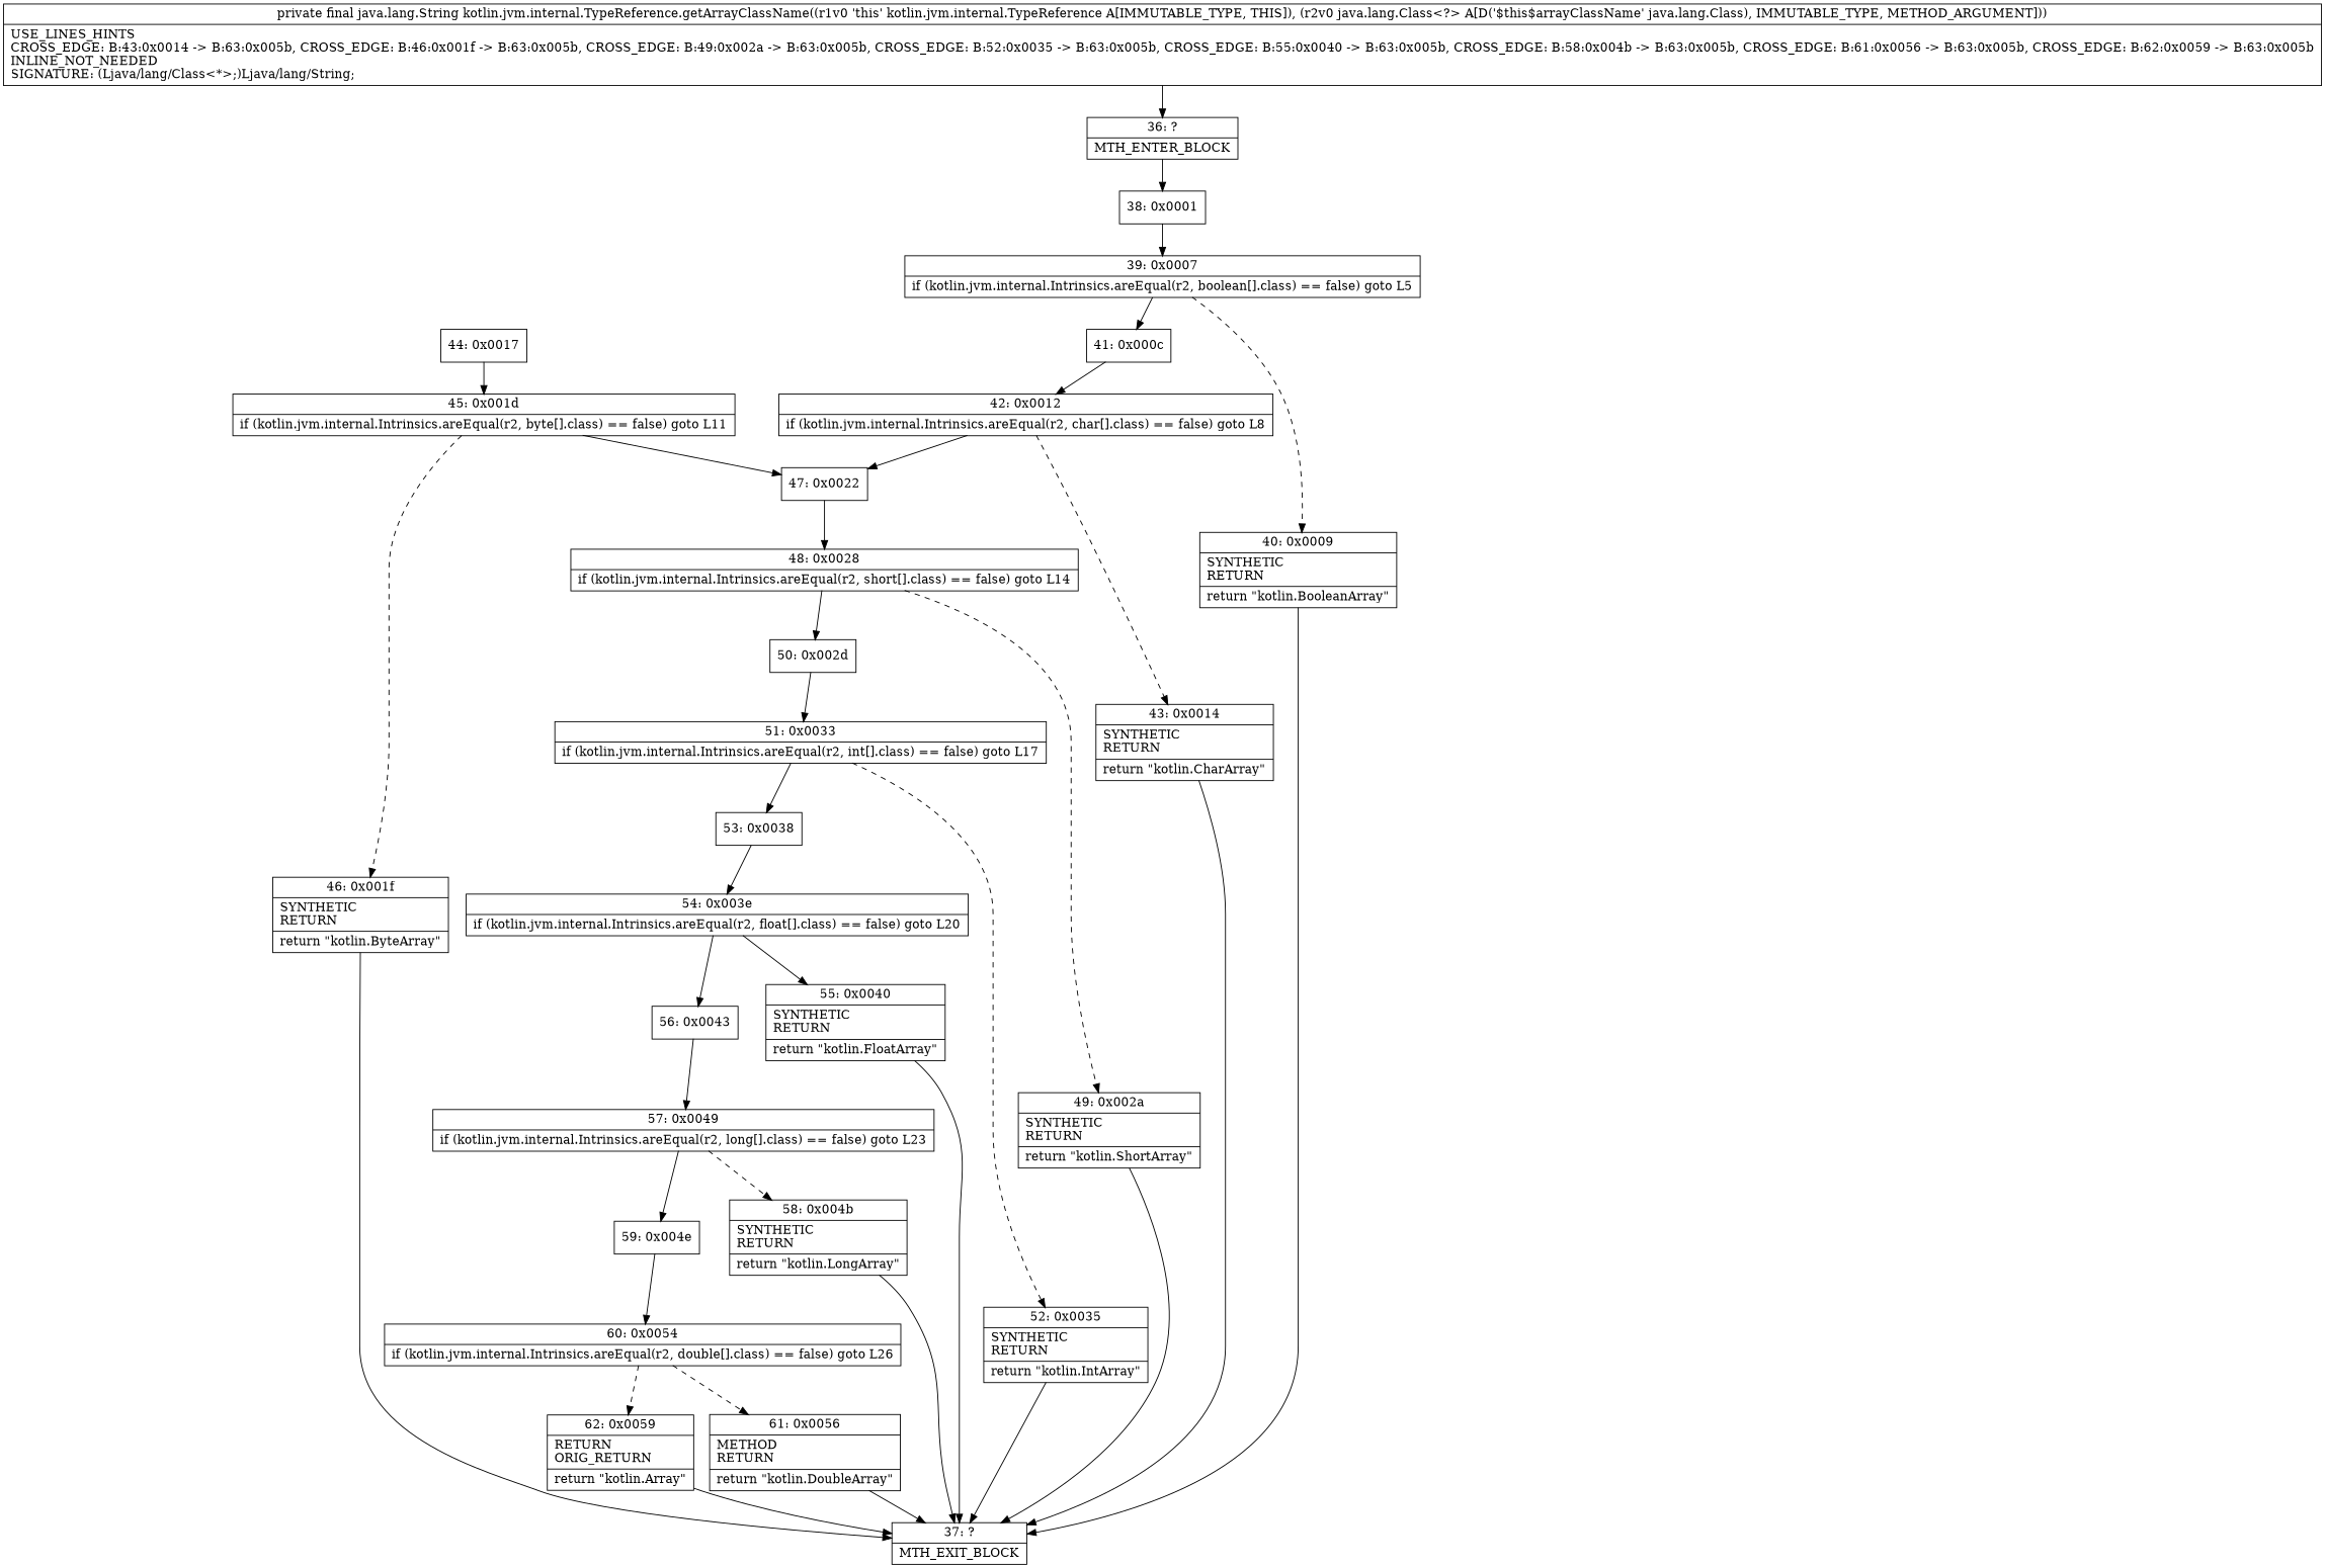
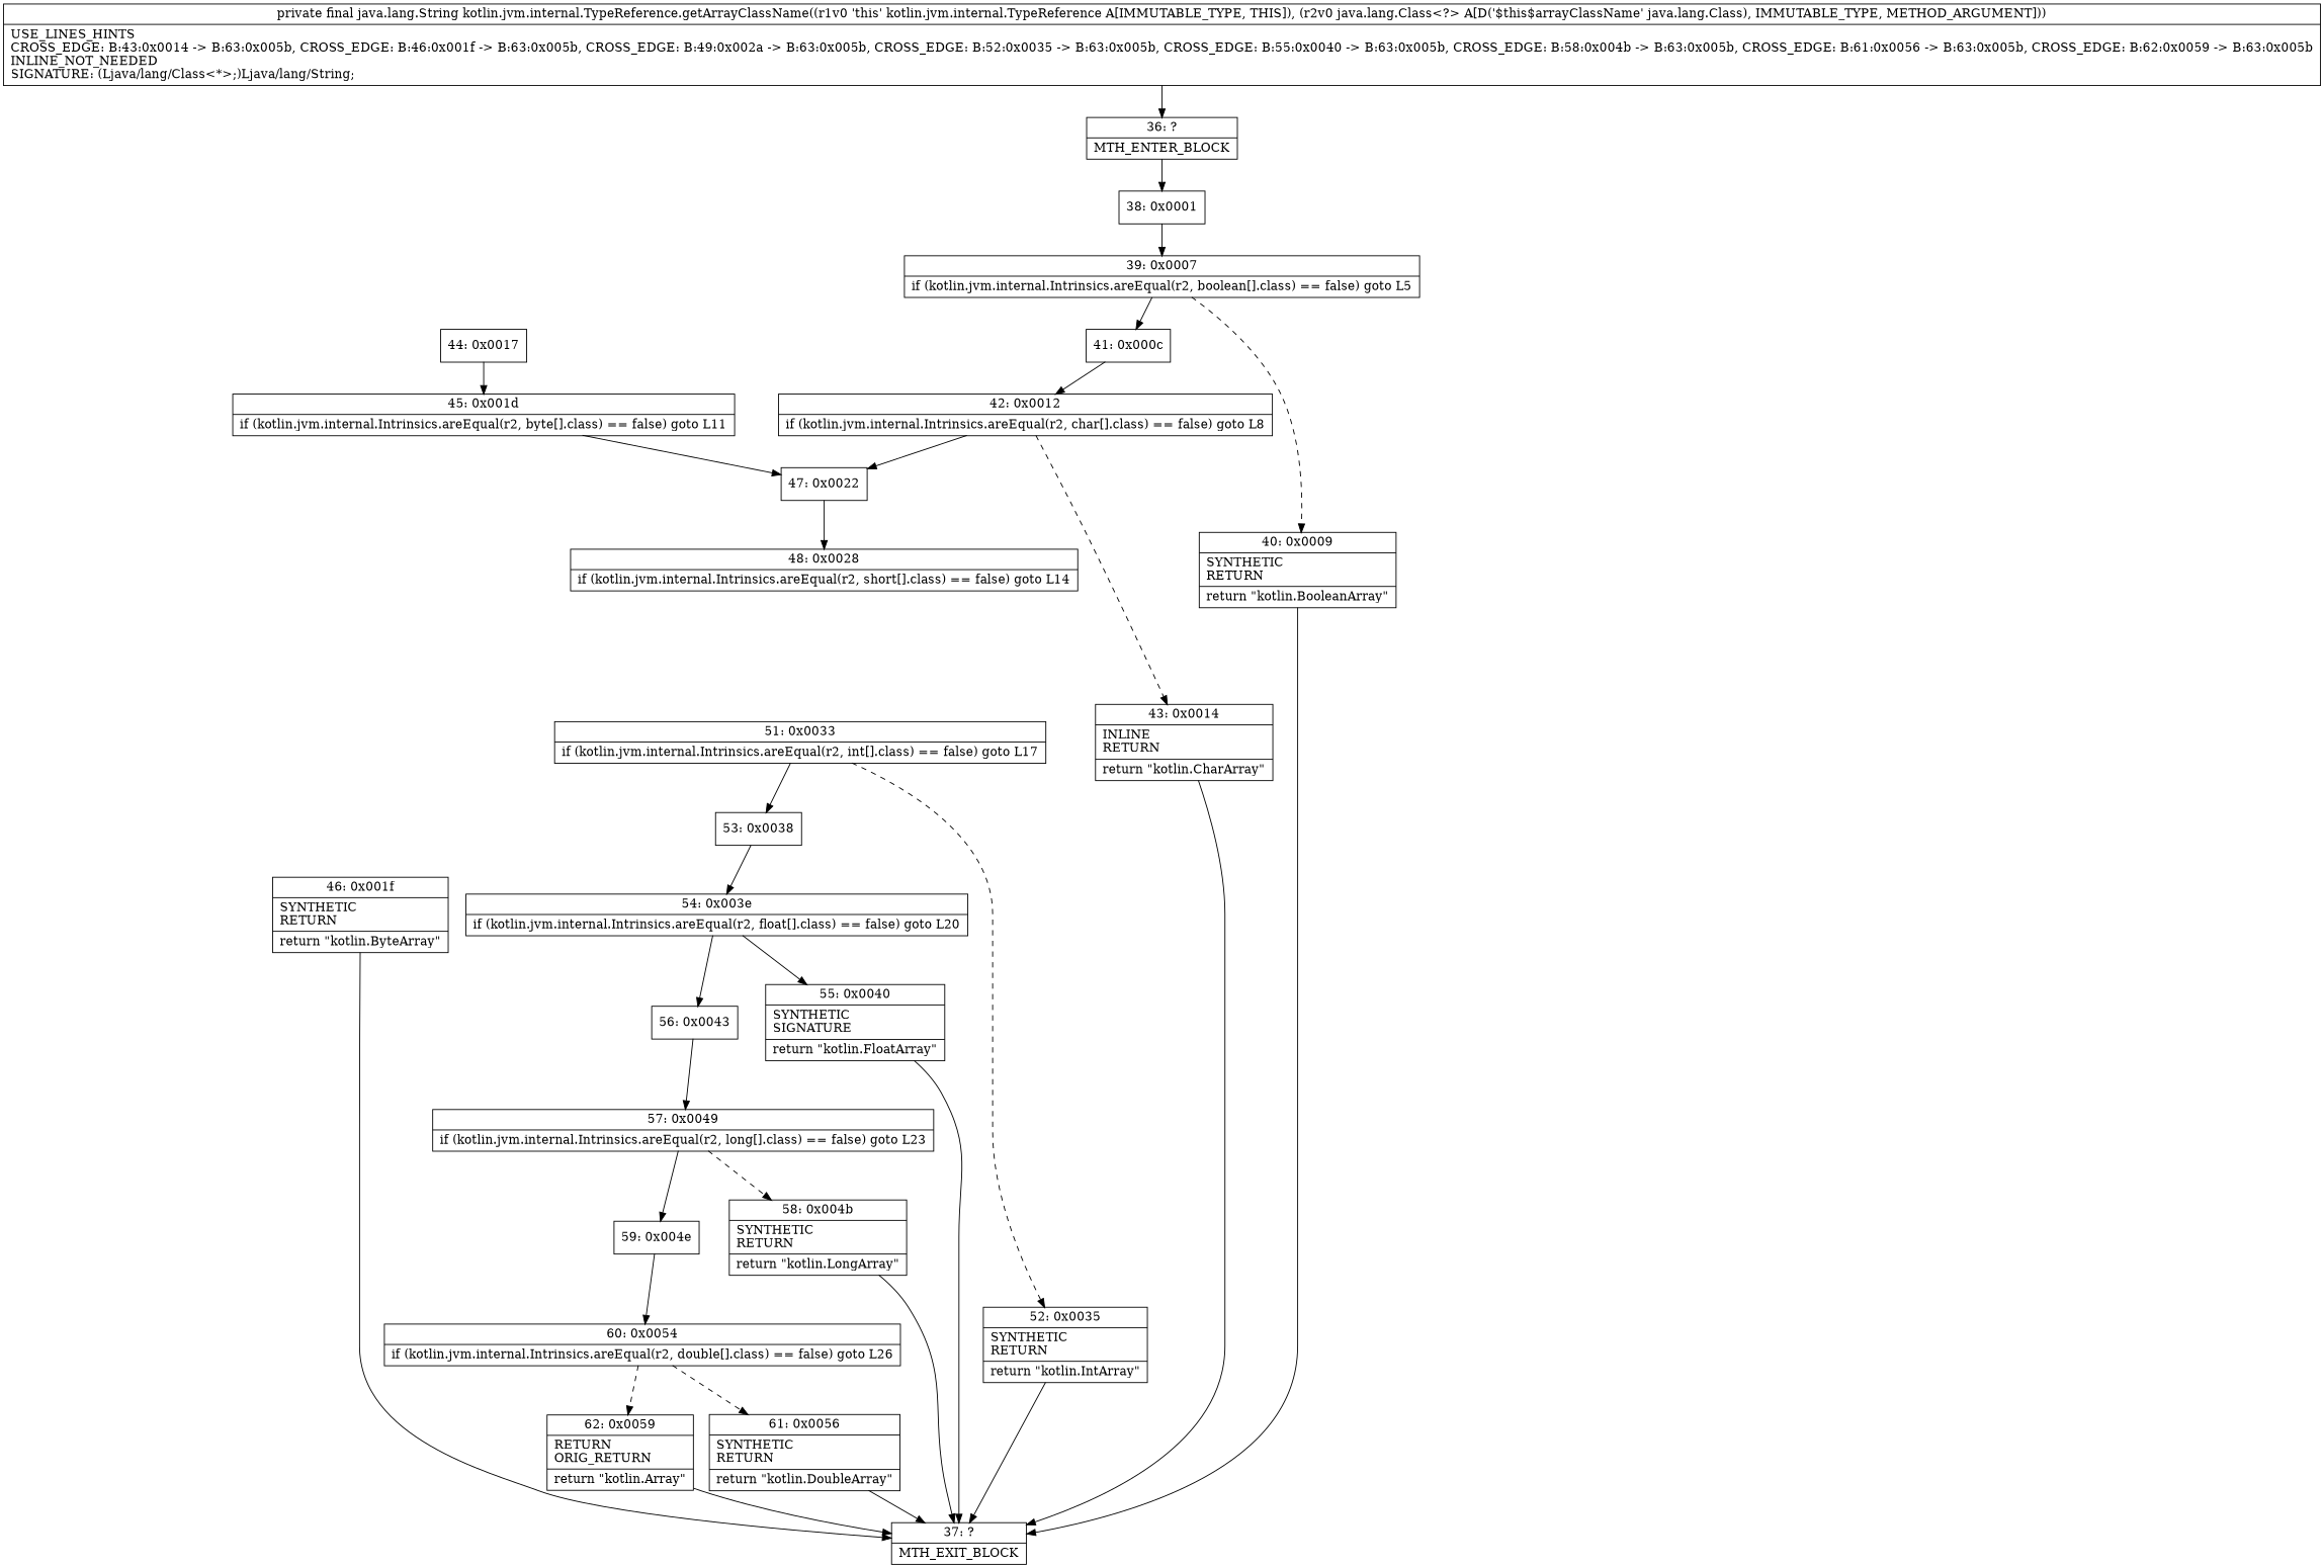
  digraph {
    node [shape=record]
    n1 [label="{36\:\ ?|MTH_ENTER_BLOCK\l}"]
    n2 [label="{38\:\ 0x0001}"]
    n3 [label="{39\:\ 0x0007|if (kotlin.jvm.internal.Intrinsics.areEqual(r2, boolean[].class) == false) goto L5\l}"]
    n4 [label="{40\:\ 0x0009|SYNTHETIC\lRETURN\l|return \"kotlin.BooleanArray\"\l}"]
    n5 [label="{41\:\ 0x000c}"]
    n6 [label="{37\:\ ?|MTH_EXIT_BLOCK\l}"]
    n7 [label="{42\:\ 0x0012|if (kotlin.jvm.internal.Intrinsics.areEqual(r2, char[].class) == false) goto L8\l}"]
-   n8 [label="{43\:\ 0x0014|SYNTHETIC\lRETURN\l|return \"kotlin.CharArray\"\l}"]
+   n8 [label="{43\:\ 0x0014|INLINE\lRETURN\l|return \"kotlin.CharArray\"\l}"]
    n9 [label="{47\:\ 0x0022}"]
    n10 [label="{44\:\ 0x0017}"]
    n11 [label="{45\:\ 0x001d|if (kotlin.jvm.internal.Intrinsics.areEqual(r2, byte[].class) == false) goto L11\l}"]
    n12 [label="{46\:\ 0x001f|SYNTHETIC\lRETURN\l|return \"kotlin.ByteArray\"\l}"]
    n13 [label="{48\:\ 0x0028|if (kotlin.jvm.internal.Intrinsics.areEqual(r2, short[].class) == false) goto L14\l}"]
-   n14 [label="{49\:\ 0x002a|SYNTHETIC\lRETURN\l|return \"kotlin.ShortArray\"\l}"]
-   n15 [label="{50\:\ 0x002d}"]
    n16 [label="{51\:\ 0x0033|if (kotlin.jvm.internal.Intrinsics.areEqual(r2, int[].class) == false) goto L17\l}"]
    n17 [label="{52\:\ 0x0035|SYNTHETIC\lRETURN\l|return \"kotlin.IntArray\"\l}"]
    n18 [label="{53\:\ 0x0038}"]
    n19 [label="{54\:\ 0x003e|if (kotlin.jvm.internal.Intrinsics.areEqual(r2, float[].class) == false) goto L20\l}"]
-   n20 [label="{55\:\ 0x0040|SYNTHETIC\lRETURN\l|return \"kotlin.FloatArray\"\l}"]
+   n20 [label="{55\:\ 0x0040|SYNTHETIC\lSIGNATURE\l|return \"kotlin.FloatArray\"\l}"]
    n21 [label="{56\:\ 0x0043}"]
    n22 [label="{57\:\ 0x0049|if (kotlin.jvm.internal.Intrinsics.areEqual(r2, long[].class) == false) goto L23\l}"]
    n23 [label="{58\:\ 0x004b|SYNTHETIC\lRETURN\l|return \"kotlin.LongArray\"\l}"]
    n24 [label="{59\:\ 0x004e}"]
    n25 [label="{60\:\ 0x0054|if (kotlin.jvm.internal.Intrinsics.areEqual(r2, double[].class) == false) goto L26\l}"]
-   n26 [label="{61\:\ 0x0056|METHOD\lRETURN\l|return \"kotlin.DoubleArray\"\l}"]
+   n26 [label="{61\:\ 0x0056|SYNTHETIC\lRETURN\l|return \"kotlin.DoubleArray\"\l}"]
    n27 [label="{62\:\ 0x0059|RETURN\lORIG_RETURN\l|return \"kotlin.Array\"\l}"]
    n28 [label="{private final java.lang.String kotlin.jvm.internal.TypeReference.getArrayClassName((r1v0 'this' kotlin.jvm.internal.TypeReference A[IMMUTABLE_TYPE, THIS]), (r2v0 java.lang.Class\<?\> A[D('$this$arrayClassName' java.lang.Class), IMMUTABLE_TYPE, METHOD_ARGUMENT]))  | USE_LINES_HINTS\lCROSS_EDGE: B:43:0x0014 \-\> B:63:0x005b, CROSS_EDGE: B:46:0x001f \-\> B:63:0x005b, CROSS_EDGE: B:49:0x002a \-\> B:63:0x005b, CROSS_EDGE: B:52:0x0035 \-\> B:63:0x005b, CROSS_EDGE: B:55:0x0040 \-\> B:63:0x005b, CROSS_EDGE: B:58:0x004b \-\> B:63:0x005b, CROSS_EDGE: B:61:0x0056 \-\> B:63:0x005b, CROSS_EDGE: B:62:0x0059 \-\> B:63:0x005b\lINLINE_NOT_NEEDED\lSIGNATURE: (Ljava\/lang\/Class\<*\>;)Ljava\/lang\/String;\l}"]
    n1 -> n2
    n2 -> n3
    n3 -> n4 [style=dashed]
    n3 -> n5
    n4 -> n6
    n5 -> n7
    n7 -> n8 [style=dashed]
    n7 -> n9
    n8 -> n6
    n9 -> n13
    n10 -> n11
    n11 -> n9
-   n11 -> n12 [style=dashed]
    n12 -> n6
-   n13 -> n14 [style=dashed]
-   n13 -> n15
-   n14 -> n6
-   n15 -> n16
    n16 -> n17 [style=dashed]
    n16 -> n18
    n17 -> n6
    n18 -> n19
    n19 -> n20 [style=solid]
    n19 -> n21
    n20 -> n6
    n21 -> n22
    n22 -> n23 [style=dashed]
    n22 -> n24
    n23 -> n6
    n24 -> n25
    n25 -> n26 [style=dashed]
    n25 -> n27 [style=dashed]
    n26 -> n6
    n27 -> n6
    n28 -> n1
  }
